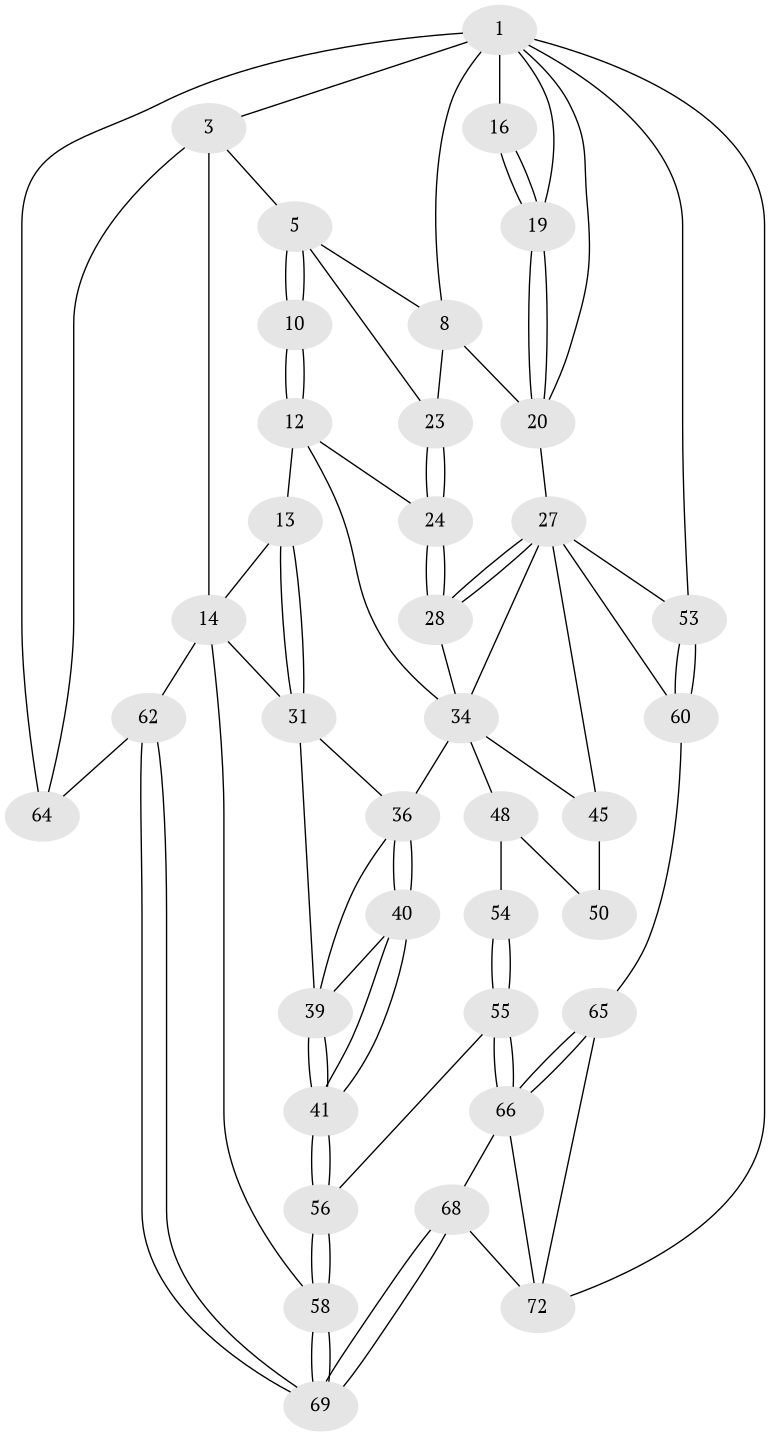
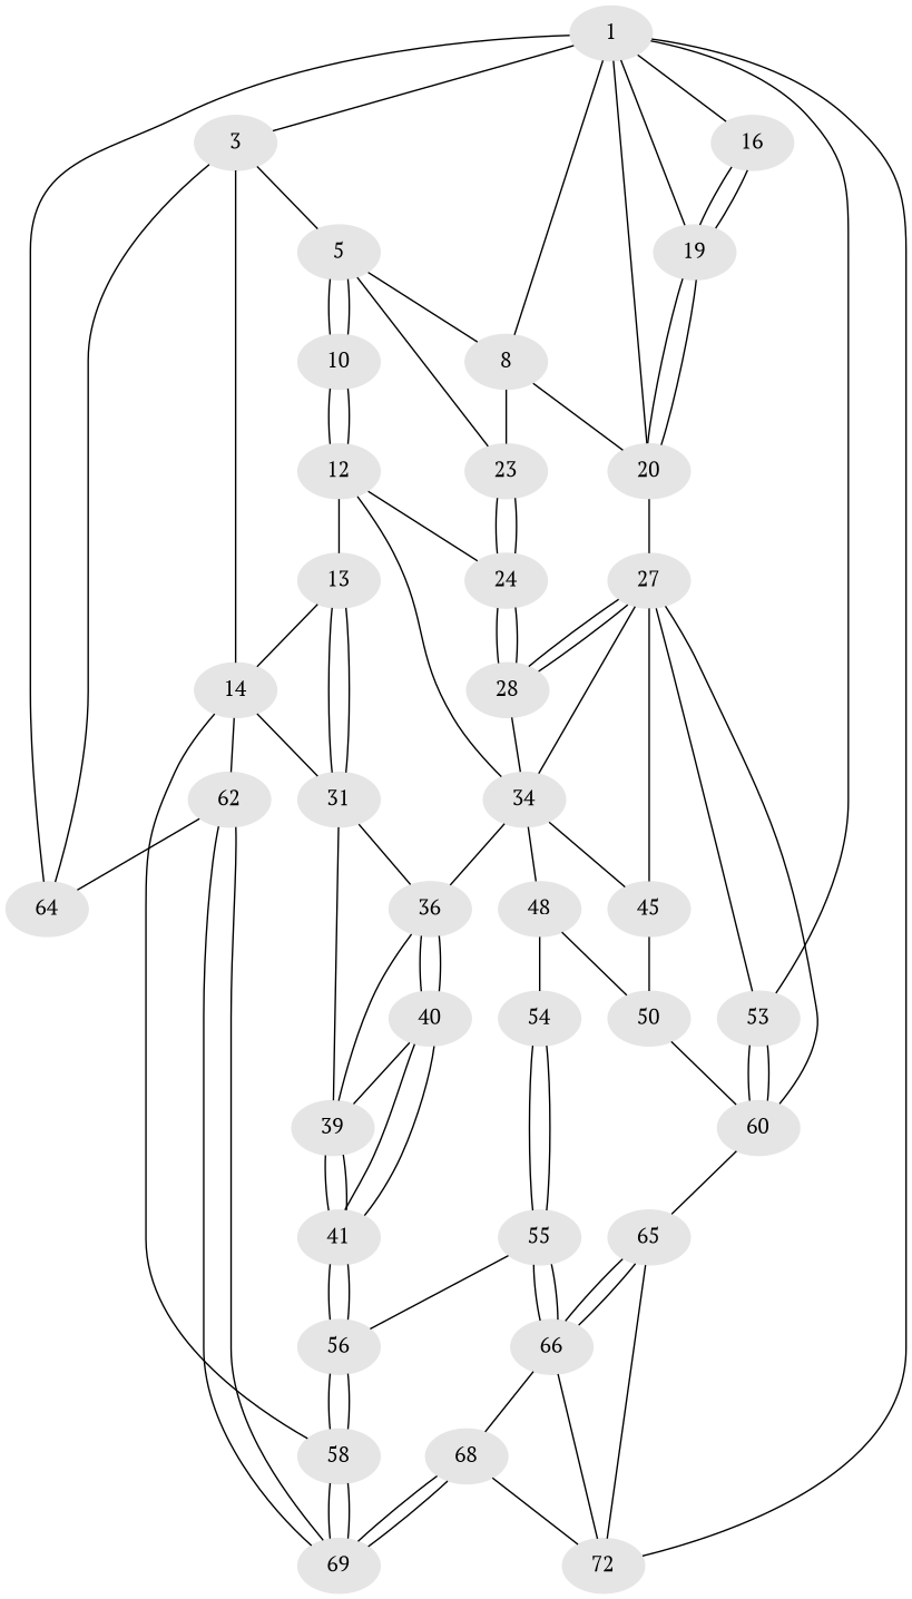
  graph {
    fontname="PT Serif"
    node [color=gray90 fontname="PT Serif" style=filled]
    edge [fontname="PT Serif"]
    1 [super="+2+7"]
    3 [super="+26+4"]
    8 [super="+22"]
    16
    19
    20 [super="+21"]
    53
    64
    72 [super="+73"]
    5 [super="+6"]
    14 [super="+29"]
    23
    27 [super="+42"]
    60 [super="+61"]
    65 [super="+71"]
    66 [super="+67"]
    10
    31 [super="+32"]
    58
    62 [super="+63"]
    12 [super="+25"]
    24
    13
    34 [super="+35+38"]
    28
    45 [super="+46"]
    36 [super="+37"]
    48 [super="+49+51"]
    39
    69
    50
    40
    41
    54
    56
    55
    68
    1 -- 3
    1 -- 8
    1 -- 16
    1 -- 19
    1 -- 20
    1 -- 53
    1 -- 64 [weight=2]
    1 -- 72
    3 -- 64
    3 -- 5
    3 -- 14 [weight=2]
    8 -- 20
    8 -- 23
    16 -- 19
    16 -- 19
    19 -- 20
    19 -- 20
    20 -- 27
    53 -- 60
    53 -- 60
    5 -- 8
    5 -- 23
    5 -- 10 [weight=2]
    5 -- 10
    14 -- 31
    14 -- 58
    14 -- 62 [weight=2]
    23 -- 24
    23 -- 24
    27 -- 53
    27 -- 60
    27 -- 34
    27 -- 28
    27 -- 28
    27 -- 45 [weight=2]
    60 -- 65
    65 -- 72
    65 -- 66
    65 -- 66
    66 -- 72
    66 -- 68
    10 -- 12
    10 -- 12
    31 -- 36
    31 -- 39
    58 -- 69
    58 -- 69
    62 -- 64
    62 -- 69
    62 -- 69
    12 -- 24
    12 -- 13
    12 -- 34
    24 -- 28
    24 -- 28
    13 -- 14
    13 -- 31
    13 -- 31
    34 -- 45
    34 -- 36
    34 -- 48
    28 -- 34
    45 -- 50
    36 -- 39
    36 -- 40
    36 -- 40
    48 -- 50
    48 -- 54 [weight=2]
    39 -- 41
    39 -- 41
+   50 -- 60
    40 -- 39
    40 -- 41
    40 -- 41
    41 -- 56
    41 -- 56
    54 -- 55
    54 -- 55
    56 -- 58
    56 -- 58
    55 -- 66
    55 -- 66
    55 -- 56
    68 -- 72
    68 -- 69
    68 -- 69
  }
